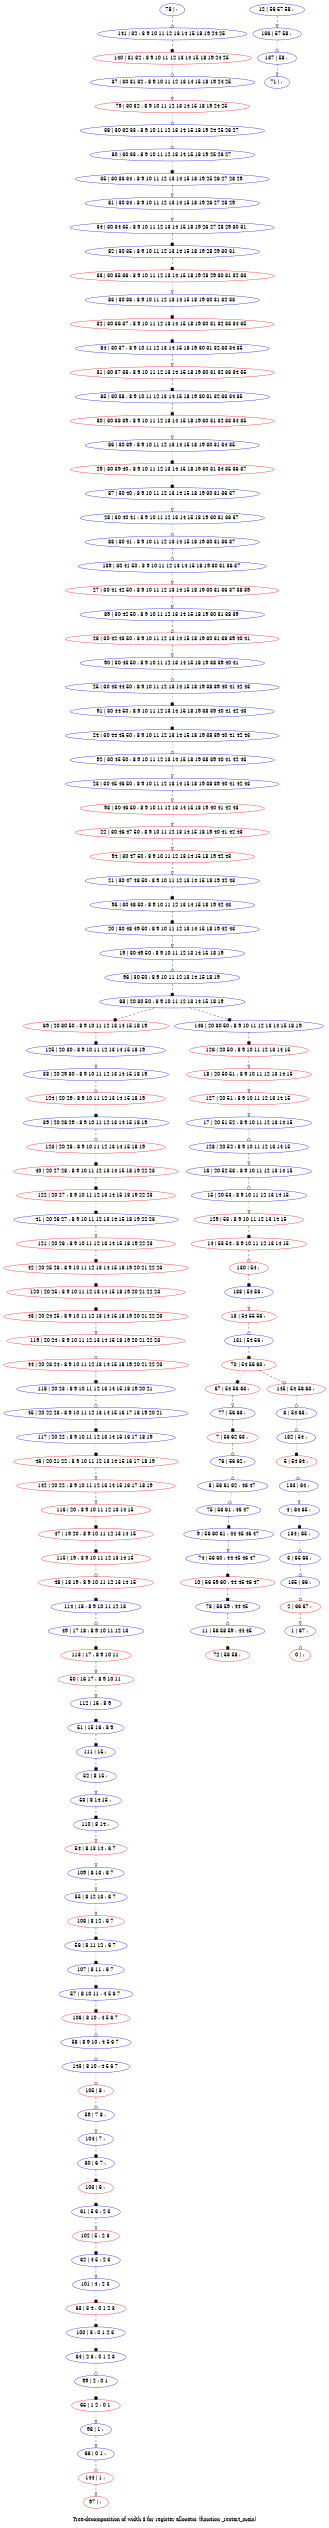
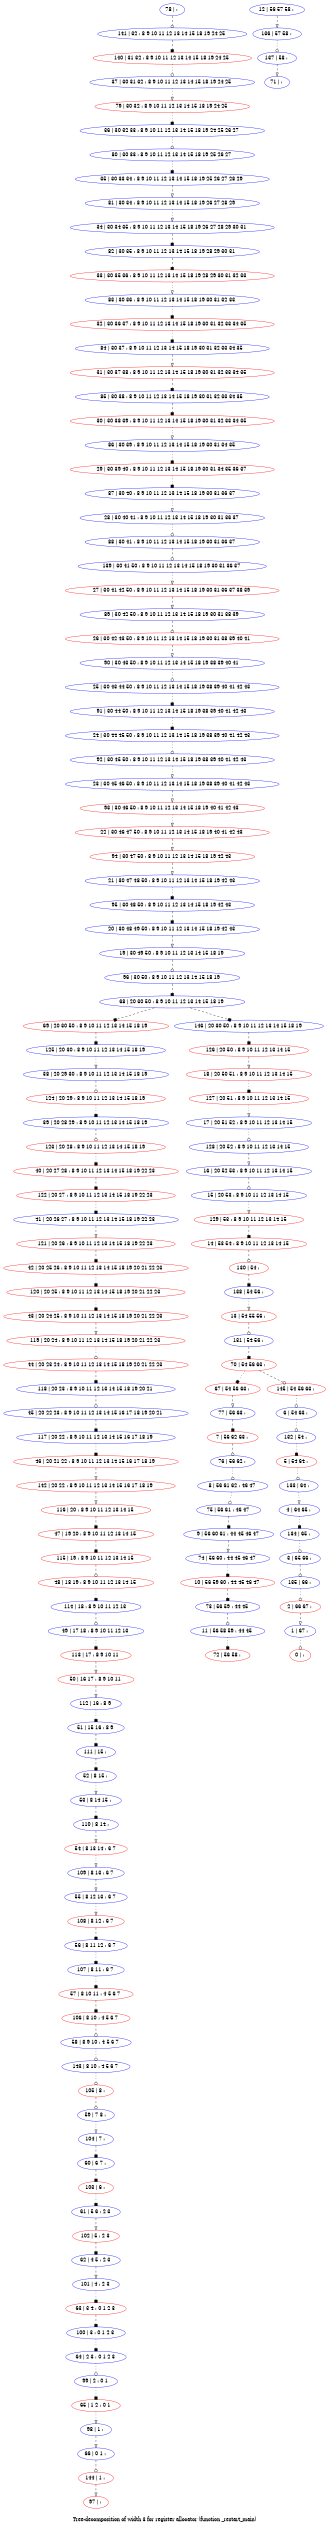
  digraph {
    label="Tree-decomposition of width 3 for register allocator (function _restart_main)"
    node [color=blue]
    edge [arrowhead=box style=dashed]
    n1 [color=red label="0 | : "]
    n2 [label="1 | 67 : "]
    n3 [color=red label="2 | 66 67 : "]
    n4 [label="3 | 65 66 : "]
    n5 [label="135 | 66 : "]
    n6 [label="4 | 64 65 : "]
    n7 [label="134 | 65 : "]
    n8 [color=red label="5 | 54 64 : "]
    n9 [label="133 | 64 : "]
    n10 [label="6 | 54 63 : "]
    n11 [label="132 | 54 : "]
    n12 [color=red label="7 | 56 62 63 : "]
    n13 [label="76 | 56 62 : "]
    n14 [label="8 | 56 61 62 : 46 47 "]
    n15 [label="75 | 56 61 : 46 47 "]
    n16 [label="9 | 56 60 61 : 44 45 46 47 "]
    n17 [label="74 | 56 60 : 44 45 46 47 "]
    n18 [color=red label="10 | 56 59 60 : 44 45 46 47 "]
    n19 [label="73 | 56 59 : 44 45 "]
    n20 [label="11 | 56 58 59 : 44 45 "]
    n21 [color=red label="72 | 56 58 : "]
    n22 [label="12 | 56 57 58 : "]
    n23 [label="136 | 57 58 : "]
    n24 [label="137 | 58 : "]
    n25 [color=red label="13 | 54 55 56 : "]
    n26 [label="131 | 54 56 : "]
    n27 [color=red label="70 | 54 56 63 : "]
    n28 [color=red label="14 | 53 54 : 8 9 10 11 12 13 14 15 "]
    n29 [color=red label="130 | 54 : "]
    n30 [label="138 | 54 56 : "]
    n31 [label="15 | 20 53 : 8 9 10 11 12 13 14 15 "]
    n32 [color=red label="129 | 53 : 8 9 10 11 12 13 14 15 "]
    n33 [label="16 | 20 52 53 : 8 9 10 11 12 13 14 15 "]
    n34 [label="17 | 20 51 52 : 8 9 10 11 12 13 14 15 "]
    n35 [label="128 | 20 52 : 8 9 10 11 12 13 14 15 "]
    n36 [color=red label="18 | 20 50 51 : 8 9 10 11 12 13 14 15 "]
    n37 [color=red label="127 | 20 51 : 8 9 10 11 12 13 14 15 "]
    n38 [label="19 | 30 49 50 : 8 9 10 11 12 13 14 15 18 19 "]
    n39 [label="96 | 30 50 : 8 9 10 11 12 13 14 15 18 19 "]
    n40 [label="68 | 20 30 50 : 8 9 10 11 12 13 14 15 18 19 "]
    n41 [label="20 | 30 48 49 50 : 8 9 10 11 12 13 14 15 18 19 42 43 "]
    n42 [label="21 | 30 47 48 50 : 8 9 10 11 12 13 14 15 18 19 42 43 "]
    n43 [label="95 | 30 48 50 : 8 9 10 11 12 13 14 15 18 19 42 43 "]
    n44 [color=red label="22 | 30 46 47 50 : 8 9 10 11 12 13 14 15 18 19 40 41 42 43 "]
    n45 [color=red label="94 | 30 47 50 : 8 9 10 11 12 13 14 15 18 19 42 43 "]
    n46 [label="23 | 30 45 46 50 : 8 9 10 11 12 13 14 15 18 19 38 39 40 41 42 43 "]
    n47 [color=red label="93 | 30 46 50 : 8 9 10 11 12 13 14 15 18 19 40 41 42 43 "]
    n48 [label="24 | 30 44 45 50 : 8 9 10 11 12 13 14 15 18 19 38 39 40 41 42 43 "]
    n49 [label="92 | 30 45 50 : 8 9 10 11 12 13 14 15 18 19 38 39 40 41 42 43 "]
    n50 [label="25 | 30 43 44 50 : 8 9 10 11 12 13 14 15 18 19 38 39 40 41 42 43 "]
    n51 [label="91 | 30 44 50 : 8 9 10 11 12 13 14 15 18 19 38 39 40 41 42 43 "]
    n52 [color=red label="26 | 30 42 43 50 : 8 9 10 11 12 13 14 15 18 19 30 31 38 39 40 41 "]
    n53 [label="90 | 30 43 50 : 8 9 10 11 12 13 14 15 18 19 38 39 40 41 "]
    n54 [color=red label="27 | 30 41 42 50 : 8 9 10 11 12 13 14 15 18 19 30 31 36 37 38 39 "]
    n55 [label="89 | 30 42 50 : 8 9 10 11 12 13 14 15 18 19 30 31 38 39 "]
    n56 [label="28 | 30 40 41 : 8 9 10 11 12 13 14 15 18 19 30 31 36 37 "]
    n57 [label="88 | 30 41 : 8 9 10 11 12 13 14 15 18 19 30 31 36 37 "]
    n58 [label="139 | 30 41 50 : 8 9 10 11 12 13 14 15 18 19 30 31 36 37 "]
    n59 [color=red label="29 | 30 39 40 : 8 9 10 11 12 13 14 15 18 19 30 31 34 35 36 37 "]
    n60 [label="87 | 30 40 : 8 9 10 11 12 13 14 15 18 19 30 31 36 37 "]
    n61 [color=red label="30 | 30 38 39 : 8 9 10 11 12 13 14 15 18 19 30 31 32 33 34 35 "]
    n62 [label="86 | 30 39 : 8 9 10 11 12 13 14 15 18 19 30 31 34 35 "]
    n63 [color=red label="31 | 30 37 38 : 8 9 10 11 12 13 14 15 18 19 30 31 32 33 34 35 "]
    n64 [label="85 | 30 38 : 8 9 10 11 12 13 14 15 18 19 30 31 32 33 34 35 "]
    n65 [color=red label="32 | 30 36 37 : 8 9 10 11 12 13 14 15 18 19 30 31 32 33 34 35 "]
    n66 [label="84 | 30 37 : 8 9 10 11 12 13 14 15 18 19 30 31 32 33 34 35 "]
    n67 [color=red label="33 | 30 35 36 : 8 9 10 11 12 13 14 15 18 19 28 29 30 31 32 33 "]
    n68 [label="83 | 30 36 : 8 9 10 11 12 13 14 15 18 19 30 31 32 33 "]
    n69 [label="34 | 30 34 35 : 8 9 10 11 12 13 14 15 18 19 26 27 28 29 30 31 "]
    n70 [label="82 | 30 35 : 8 9 10 11 12 13 14 15 18 19 28 29 30 31 "]
    n71 [label="35 | 30 33 34 : 8 9 10 11 12 13 14 15 18 19 25 26 27 28 29 "]
    n72 [label="81 | 30 34 : 8 9 10 11 12 13 14 15 18 19 26 27 28 29 "]
    n73 [label="36 | 30 32 33 : 8 9 10 11 12 13 14 15 18 19 24 25 26 27 "]
    n74 [label="80 | 30 33 : 8 9 10 11 12 13 14 15 18 19 25 26 27 "]
    n75 [label="37 | 30 31 32 : 8 9 10 11 12 13 14 15 18 19 24 25 "]
    n76 [color=red label="79 | 30 32 : 8 9 10 11 12 13 14 15 18 19 24 25 "]
    n77 [label="38 | 20 29 30 : 8 9 10 11 12 13 14 15 18 19 "]
    n78 [color=red label="124 | 20 29 : 8 9 10 11 12 13 14 15 18 19 "]
    n79 [label="39 | 20 28 29 : 8 9 10 11 12 13 14 15 18 19 "]
    n80 [color=red label="123 | 20 28 : 8 9 10 11 12 13 14 15 18 19 "]
    n81 [color=red label="40 | 20 27 28 : 8 9 10 11 12 13 14 15 18 19 22 23 "]
    n82 [color=red label="122 | 20 27 : 8 9 10 11 12 13 14 15 18 19 22 23 "]
    n83 [label="41 | 20 26 27 : 8 9 10 11 12 13 14 15 18 19 22 23 "]
    n84 [color=red label="121 | 20 26 : 8 9 10 11 12 13 14 15 18 19 22 23 "]
    n85 [color=red label="42 | 20 25 26 : 8 9 10 11 12 13 14 15 18 19 20 21 22 23 "]
    n86 [color=red label="120 | 20 25 : 8 9 10 11 12 13 14 15 18 19 20 21 22 23 "]
    n87 [color=red label="43 | 20 24 25 : 8 9 10 11 12 13 14 15 18 19 20 21 22 23 "]
    n88 [color=red label="119 | 20 24 : 8 9 10 11 12 13 14 15 18 19 20 21 22 23 "]
    n89 [color=red label="44 | 20 23 24 : 8 9 10 11 12 13 14 15 18 19 20 21 22 23 "]
    n90 [label="118 | 20 23 : 8 9 10 11 12 13 14 15 18 19 20 21 "]
    n91 [label="45 | 20 22 23 : 8 9 10 11 12 13 14 15 16 17 18 19 20 21 "]
    n92 [label="117 | 20 22 : 8 9 10 11 12 13 14 15 16 17 18 19 "]
    n93 [color=red label="46 | 20 21 22 : 8 9 10 11 12 13 14 15 16 17 18 19 "]
    n94 [color=red label="142 | 20 22 : 8 9 10 11 12 13 14 15 16 17 18 19 "]
    n95 [color=red label="116 | 20 : 8 9 10 11 12 13 14 15 "]
    n96 [color=red label="47 | 19 20 : 8 9 10 11 12 13 14 15 "]
    n97 [color=red label="115 | 19 : 8 9 10 11 12 13 14 15 "]
    n98 [color=red label="48 | 18 19 : 8 9 10 11 12 13 14 15 "]
    n99 [label="114 | 18 : 8 9 10 11 12 13 "]
    n100 [label="49 | 17 18 : 8 9 10 11 12 13 "]
    n101 [color=red label="113 | 17 : 8 9 10 11 "]
    n102 [color=red label="50 | 16 17 : 8 9 10 11 "]
    n103 [label="112 | 16 : 8 9 "]
    n104 [label="51 | 15 16 : 8 9 "]
    n105 [label="111 | 15 : "]
    n106 [label="52 | 8 15 : "]
    n107 [label="53 | 8 14 15 : "]
    n108 [label="110 | 8 14 : "]
    n109 [color=red label="54 | 8 13 14 : 6 7 "]
    n110 [label="109 | 8 13 : 6 7 "]
    n111 [label="55 | 8 12 13 : 6 7 "]
    n112 [color=red label="108 | 8 12 : 6 7 "]
    n113 [label="56 | 8 11 12 : 6 7 "]
    n114 [label="107 | 8 11 : 6 7 "]
-   n115 [label="57 | 8 10 11 : 4 5 6 7 "]
+   n115 [color=red label="57 | 8 10 11 : 4 5 6 7 "]
    n116 [color=red label="106 | 8 10 : 4 5 6 7 "]
    n117 [label="58 | 8 9 10 : 4 5 6 7 "]
    n118 [label="143 | 8 10 : 4 5 6 7 "]
    n119 [color=red label="105 | 8 : "]
    n120 [label="59 | 7 8 : "]
    n121 [label="104 | 7 : "]
    n122 [label="60 | 6 7 : "]
    n123 [color=red label="103 | 6 : "]
    n124 [label="61 | 5 6 : 2 3 "]
    n125 [color=red label="102 | 5 : 2 3 "]
    n126 [label="62 | 4 5 : 2 3 "]
    n127 [label="101 | 4 : 2 3 "]
    n128 [color=red label="63 | 3 4 : 0 1 2 3 "]
    n129 [label="100 | 3 : 0 1 2 3 "]
    n130 [label="64 | 2 3 : 0 1 2 3 "]
    n131 [label="99 | 2 : 0 1 "]
    n132 [color=red label="65 | 1 2 : 0 1 "]
    n133 [label="98 | 1 : "]
    n134 [label="66 | 0 1 : "]
    n135 [color=red label="144 | 1 : "]
    n136 [color=red label="97 | : "]
    n137 [color=red label="67 | 54 56 63 : "]
    n138 [label="77 | 56 63 : "]
    n139 [color=red label="69 | 20 30 50 : 8 9 10 11 12 13 14 15 18 19 "]
    n140 [label="146 | 20 30 50 : 8 9 10 11 12 13 14 15 18 19 "]
    n141 [label="125 | 20 30 : 8 9 10 11 12 13 14 15 18 19 "]
    n142 [color=red label="126 | 20 50 : 8 9 10 11 12 13 14 15 "]
    n143 [color=red label="145 | 54 56 63 : "]
    n144 [label="71 | : "]
    n145 [label="78 | : "]
    n146 [label="141 | 32 : 8 9 10 11 12 13 14 15 18 19 24 25 "]
    n147 [color=red label="140 | 31 32 : 8 9 10 11 12 13 14 15 18 19 24 25 "]
    n2 -> n1 [arrowhead=odot style=dotted]
    n3 -> n2 [arrowhead=onormal]
    n4 -> n5 [arrowhead=odot]
    n5 -> n3 [arrowhead=odot style=dotted]
    n6 -> n7 [style=dotted]
    n7 -> n4 [arrowhead=odot style=dotted]
    n8 -> n9 [arrowhead=odot style=dotted]
    n9 -> n6 [arrowhead=onormal style=dotted]
    n10 -> n11 [arrowhead=odot style=dotted]
    n11 -> n8 [style=dotted]
    n12 -> n13 [arrowhead=odot]
    n13 -> n14 [arrowhead=odot style=dotted]
    n14 -> n15 [arrowhead=odot style=dotted]
    n15 -> n16
    n16 -> n17 [arrowhead=onormal]
    n17 -> n18 [style=dotted]
    n18 -> n19
    n19 -> n20 [arrowhead=odot]
    n20 -> n21 [style=dotted]
    n22 -> n23 [arrowhead=onormal]
    n23 -> n24 [arrowhead=odot style=dotted]
    n24 -> n144 [arrowhead=onormal]
    n25 -> n26 [arrowhead=odot]
    n26 -> n27
    n27 -> n137 [style=dotted]
    n27 -> n143 [arrowhead=odot]
    n28 -> n29 [arrowhead=odot]
    n29 -> n30
    n30 -> n25 [arrowhead=onormal style=dotted]
    n31 -> n32 [arrowhead=onormal style=dotted]
    n32 -> n28
    n33 -> n31 [arrowhead=odot]
    n34 -> n35 [arrowhead=odot style=dotted]
    n35 -> n33 [arrowhead=onormal]
-   n36 -> n37 [arrowhead=onormal style=dotted]
+   n36 -> n37 [style=dotted]
    n37 -> n34 [arrowhead=onormal style=dotted]
    n38 -> n39 [arrowhead=odot]
    n39 -> n40
    n40 -> n139
    n40 -> n140
    n41 -> n38 [arrowhead=onormal]
    n42 -> n43 [style=dotted]
    n43 -> n41
    n44 -> n45 [arrowhead=onormal]
    n45 -> n42 [arrowhead=onormal]
    n46 -> n47 [arrowhead=onormal]
    n47 -> n44 [arrowhead=onormal style=dotted]
    n48 -> n49 [arrowhead=odot style=dotted]
    n49 -> n46 [arrowhead=onormal style=dotted]
    n50 -> n51 [style=dotted]
    n51 -> n48 [style=dotted]
    n52 -> n53 [arrowhead=onormal]
    n53 -> n50 [arrowhead=odot style=dotted]
    n54 -> n55 [arrowhead=onormal]
    n55 -> n52 [arrowhead=odot]
    n56 -> n57 [arrowhead=odot style=dotted]
    n57 -> n58 [arrowhead=odot]
    n58 -> n54 [arrowhead=onormal style=dotted]
    n59 -> n60 [style=dotted]
    n60 -> n56 [arrowhead=onormal style=dotted]
    n61 -> n62 [arrowhead=onormal style=dotted]
    n62 -> n59 [style=dotted]
    n63 -> n64
    n64 -> n61
    n65 -> n66 [style=dotted]
    n66 -> n63 [arrowhead=onormal]
    n67 -> n68 [arrowhead=onormal style=dotted]
    n68 -> n65 [style=dotted]
    n69 -> n70
    n70 -> n67
    n71 -> n72 [arrowhead=onormal]
    n72 -> n69 [arrowhead=onormal style=dotted]
    n73 -> n74 [arrowhead=odot style=dotted]
    n74 -> n71 [style=dotted]
    n75 -> n76 [arrowhead=onormal style=dotted]
-   n76 -> n73 [arrowhead=odot style=dotted]
+   n76 -> n73 [style=dotted]
    n77 -> n78 [arrowhead=odot]
    n78 -> n79 [style=dotted]
    n79 -> n80 [arrowhead=odot]
    n80 -> n81 [style=dotted]
    n81 -> n82
    n82 -> n83 [style=dotted]
    n83 -> n84 [arrowhead=onormal]
    n84 -> n85
    n85 -> n86 [style=dotted]
    n86 -> n87 [style=dotted]
    n87 -> n88 [arrowhead=onormal]
    n88 -> n89 [arrowhead=odot style=dotted]
    n89 -> n90
    n90 -> n91 [arrowhead=odot]
    n91 -> n92
    n92 -> n93 [style=dotted]
    n93 -> n94 [arrowhead=onormal]
    n94 -> n95 [arrowhead=onormal]
    n95 -> n96
    n96 -> n97
    n97 -> n98 [arrowhead=odot]
    n98 -> n99 [style=dotted]
    n99 -> n100 [arrowhead=odot]
    n100 -> n101 [style=dotted]
    n101 -> n102 [arrowhead=onormal]
    n102 -> n103 [arrowhead=onormal]
    n103 -> n104 [style=dotted]
    n104 -> n105
    n105 -> n106
    n106 -> n107 [arrowhead=onormal style=dotted]
    n107 -> n108
    n108 -> n109 [arrowhead=onormal]
    n109 -> n110 [arrowhead=onormal style=dotted]
    n110 -> n111 [arrowhead=onormal]
    n111 -> n112 [arrowhead=onormal style=dotted]
    n112 -> n113
    n113 -> n114 [style=dotted]
    n114 -> n115 [style=dotted]
    n115 -> n116
    n116 -> n117 [arrowhead=odot]
    n117 -> n118 [arrowhead=odot style=dotted]
    n118 -> n119 [arrowhead=odot style=dotted]
    n119 -> n120 [arrowhead=odot]
    n120 -> n121 [arrowhead=onormal style=dotted]
    n121 -> n122
    n122 -> n123
    n123 -> n124 [style=dotted]
    n124 -> n125 [arrowhead=onormal]
    n125 -> n126
    n126 -> n127 [arrowhead=onormal]
    n127 -> n128 [style=dotted]
    n128 -> n129
    n129 -> n130 [style=dotted]
    n130 -> n131 [arrowhead=odot style=dotted]
    n131 -> n132 [style=dotted]
    n132 -> n133 [arrowhead=onormal style=dotted]
    n133 -> n134 [arrowhead=onormal]
    n134 -> n135 [arrowhead=odot]
    n135 -> n136 [arrowhead=onormal]
    n137 -> n138 [arrowhead=onormal]
    n138 -> n12
    n139 -> n141
    n140 -> n142
    n141 -> n77 [arrowhead=onormal style=dotted]
    n142 -> n36 [arrowhead=onormal]
    n143 -> n10 [arrowhead=odot style=dotted]
    n145 -> n146 [arrowhead=odot]
    n146 -> n147
    n147 -> n75 [arrowhead=odot style=dotted]
  }
